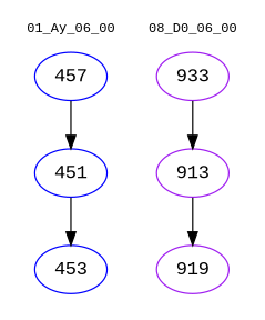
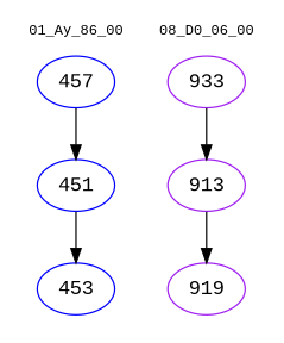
  digraph {
    fontname="Liberation Mono"
    node [color=blue fontname="Liberation Mono"]
    edge [color=black fontname="Liberation Mono"]
    n1 [label=457]
    n2 [label=451]
    n3 [label=453]
    n4 [color=purple label=933]
    n5 [color=purple label=913]
    n6 [color=purple label=919]
    subgraph cluster_1 {
      color=white
      fontsize=10
-     label="01_Ay_06_00"
+     label="01_Ay_86_00"
      n1
      n2
      n3
    }
    subgraph cluster_2 {
      color=white
      fontsize=10
      label="08_D0_06_00"
      n4
      n5
      n6
    }
    n1 -> n2
    n2 -> n3
    n4 -> n5
    n5 -> n6
  }
